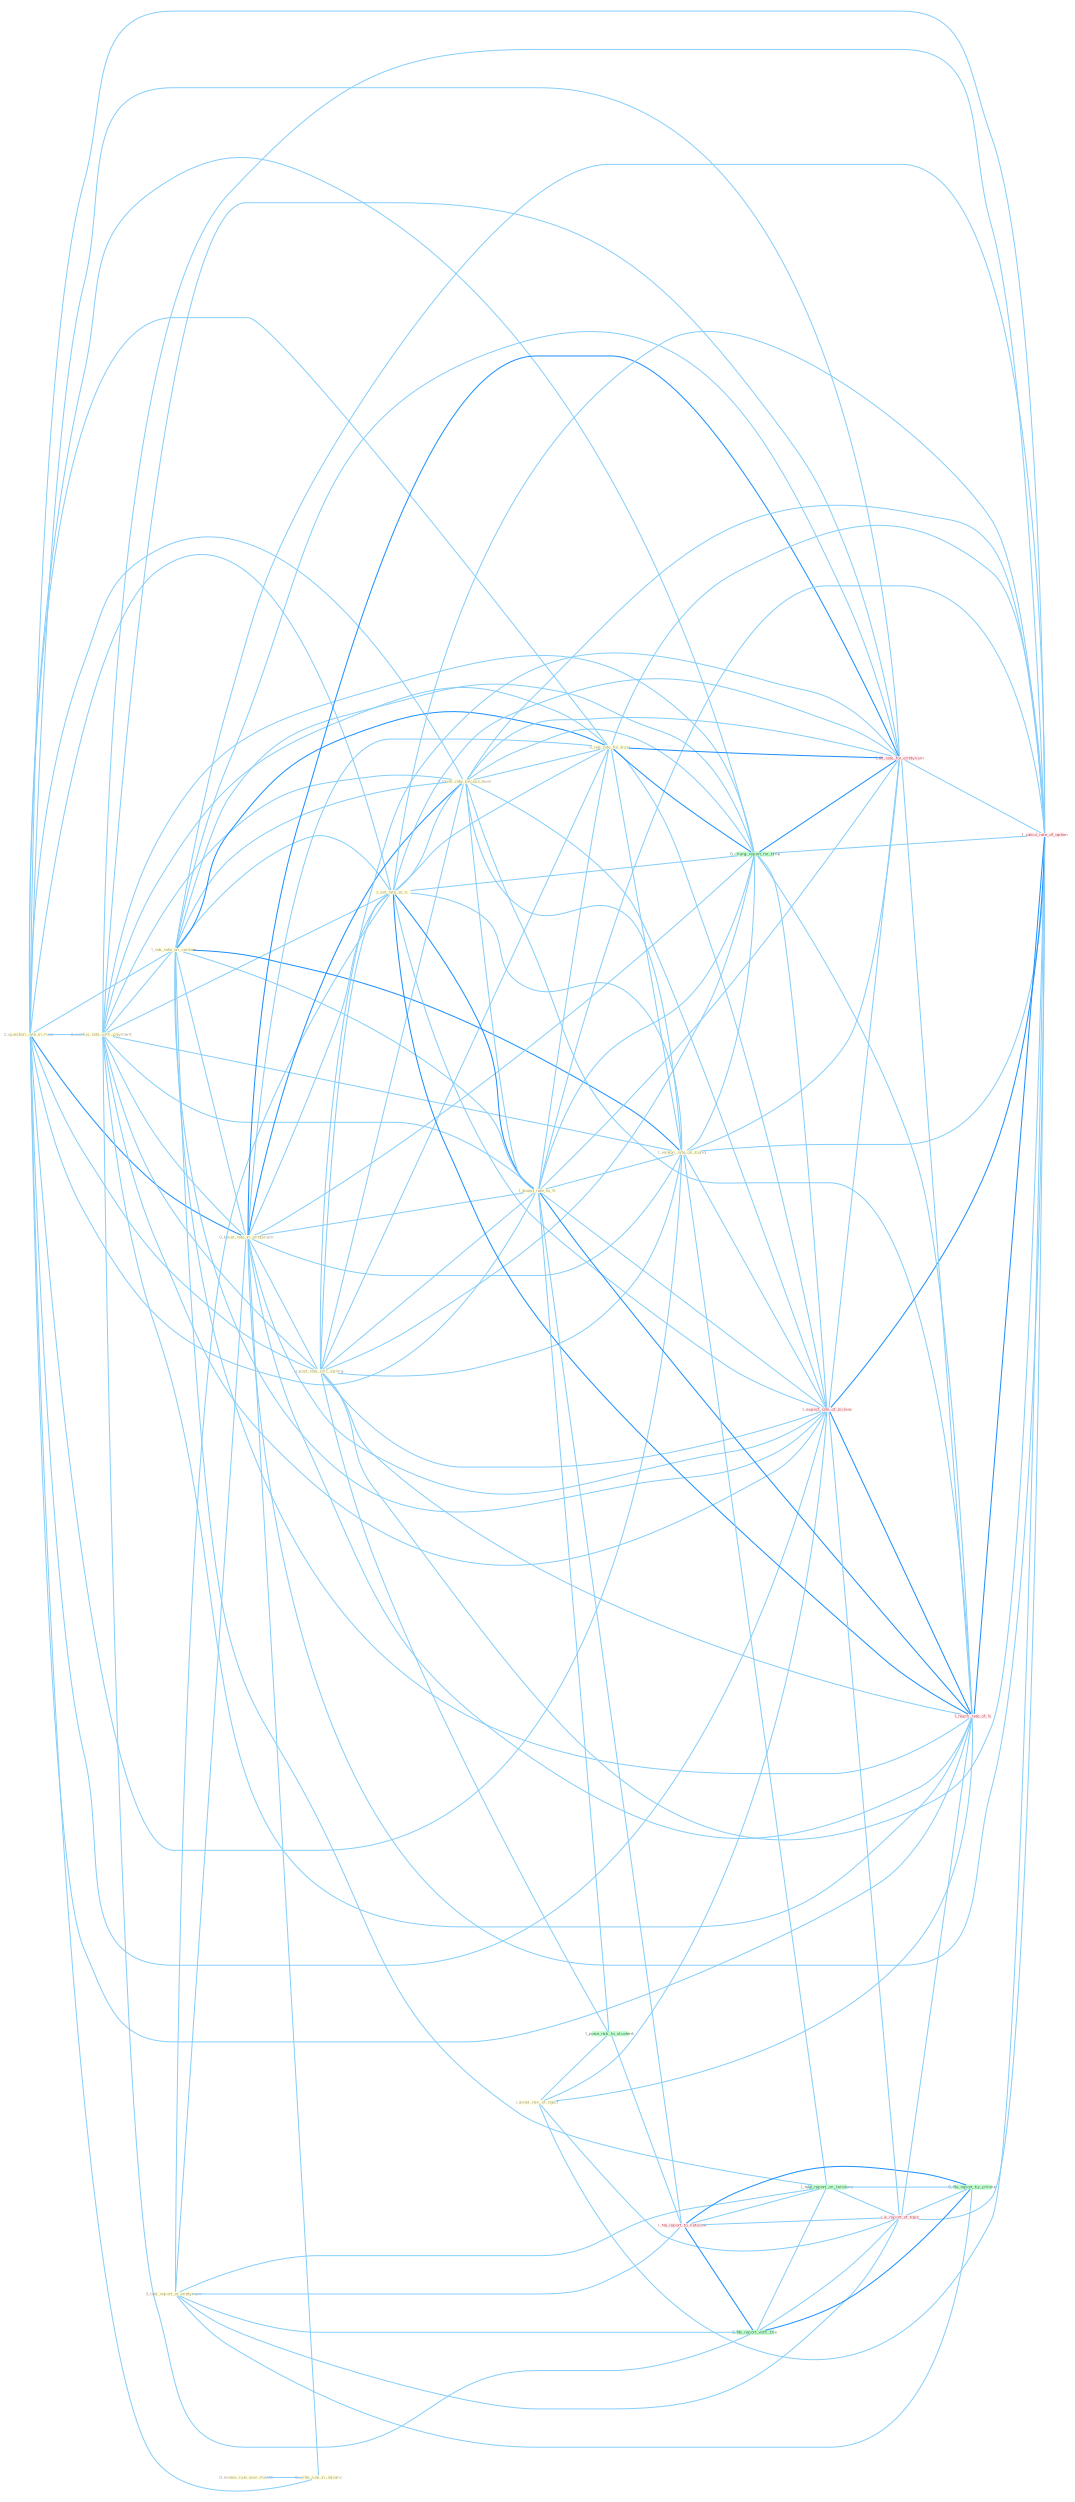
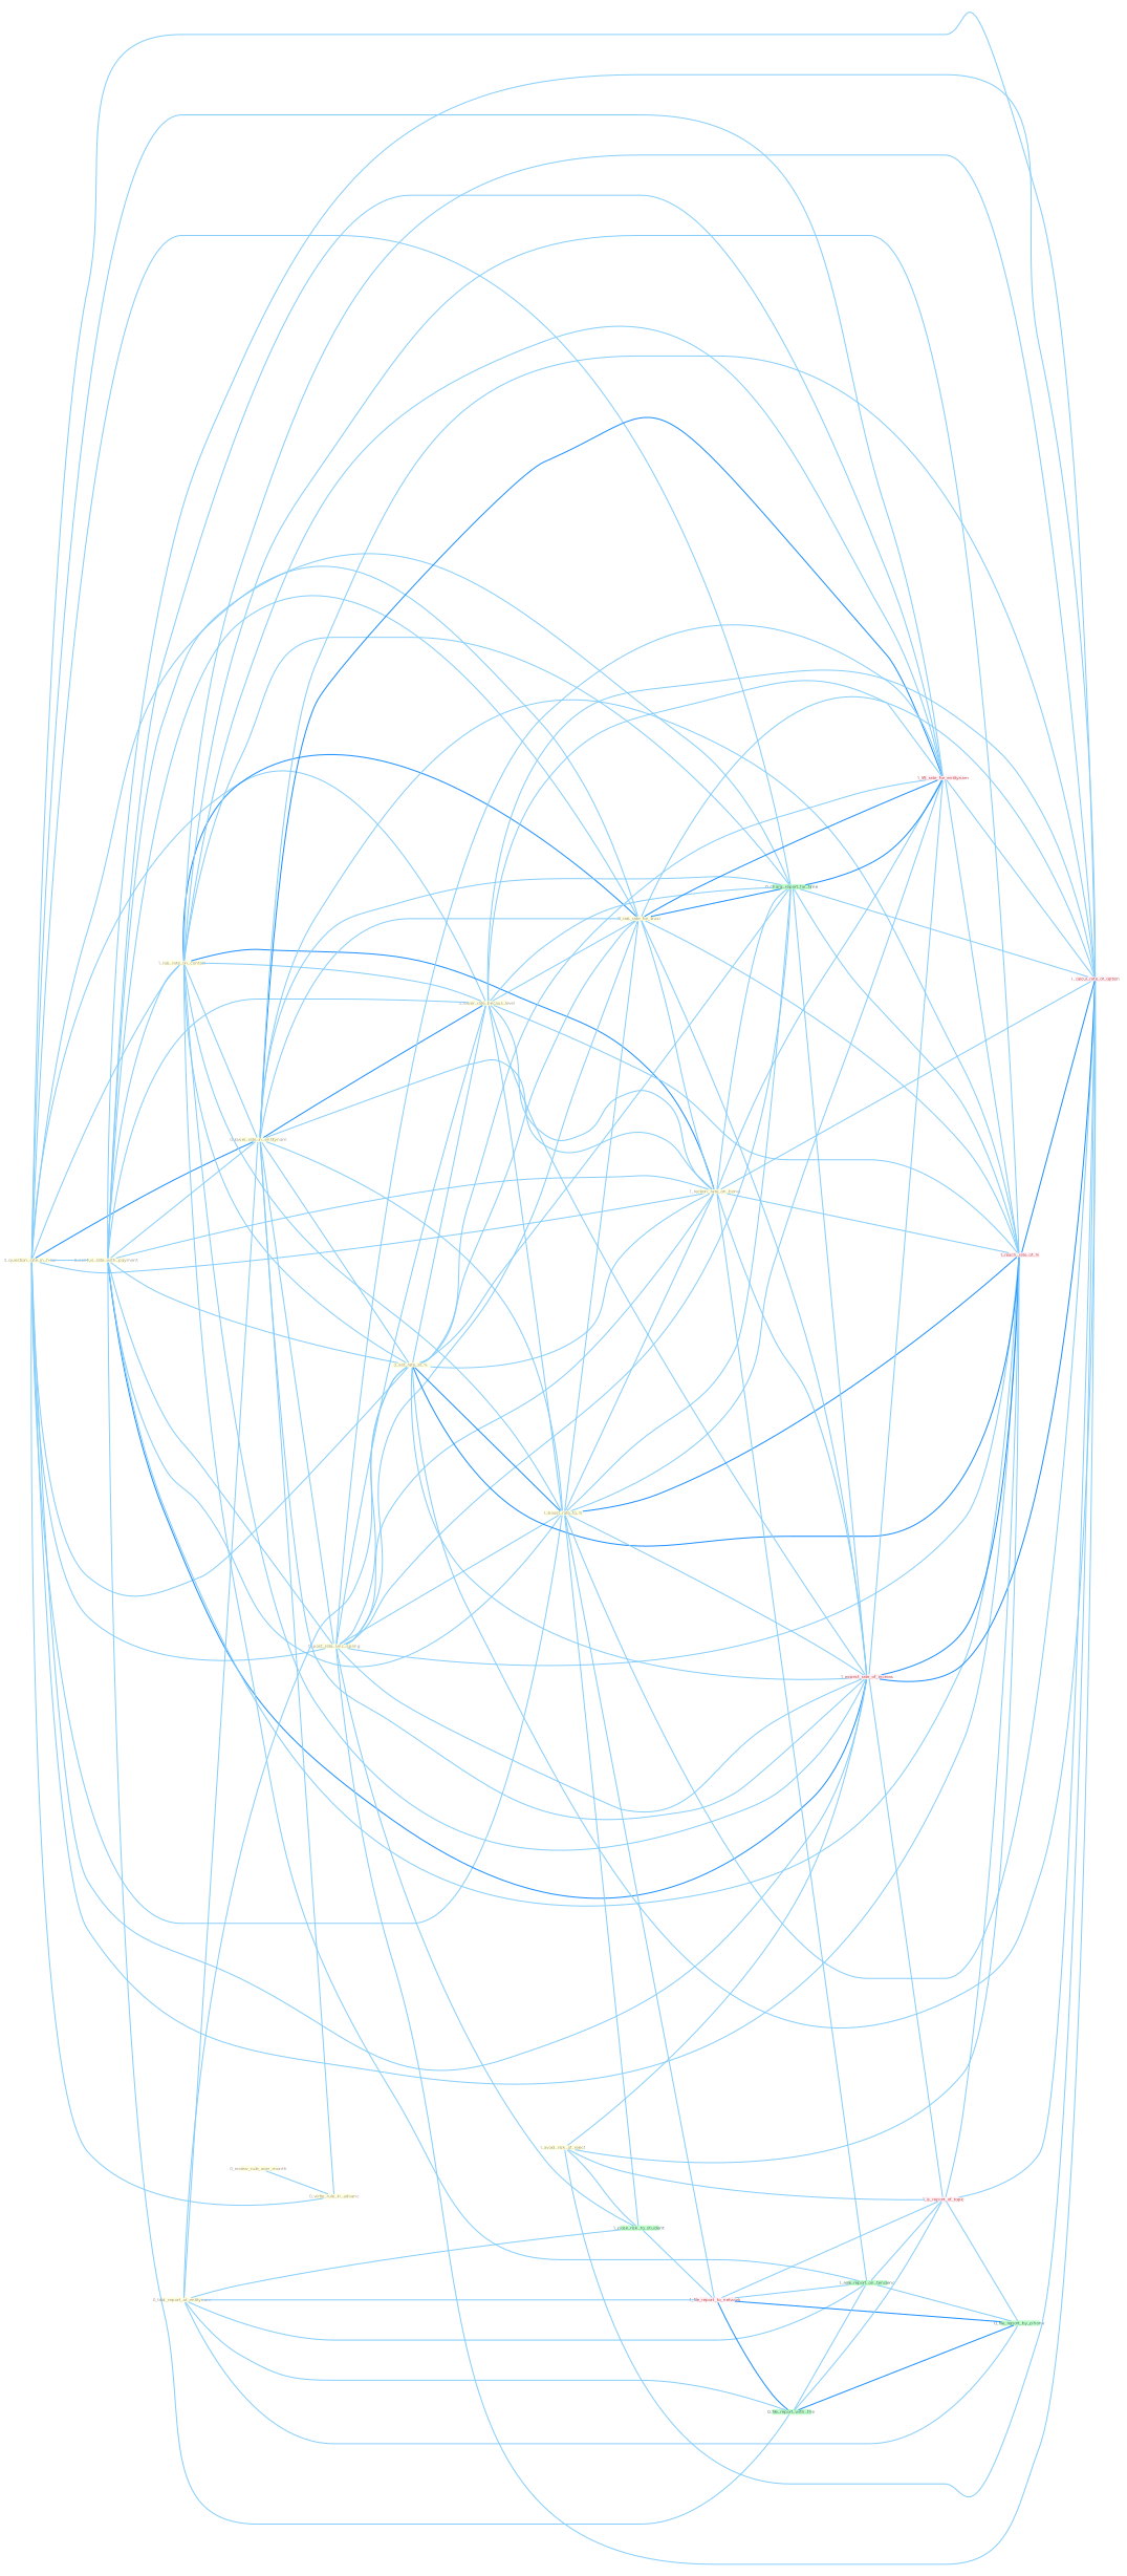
  graph {
    fontname=Montserrat
    rankdir=LR
    node [color="#ffffe0" fixedsize=true fontcolor="#8b7d6b" fontname=Montserrat fontsize=4 shape=polygon style=filled]
    edge [color="#87cefa" fontname=Montserrat w=1]
    "0_question_rate_in_hear " [height=.06 width=.5]
    "0_confus_rate_with_payment " [height=.06 width=.5]
    "0_review_rule_over_month " [height=.06 width=.5]
    "0_told_report_at_entitynam " [height=.06 width=.5]
    "1_rais_rate_on_contain " [height=.06 width=.5]
    "0_lower_rate_in_entitynam " [height=.06 width=.5]
    "0_post_rate_sinc_spring " [height=.06 width=.5]
    "0_set_rate_at_% " [height=.06 width=.5]
    "1_avoid_risk_of_reject " [height=.06 width=.5]
    "0_lower_rate_becaus_level " [height=.06 width=.5]
    "1_boost_rate_to_% " [height=.06 width=.5]
    "0_write_rule_in_advanc " [height=.06 width=.5]
    "0_rais_rate_for_busi " [height=.06 width=.5]
    "1_reckon_rate_on_bond " [height=.06 width=.5]
    "1_file_report_to_network " [color="#fff0f5" fontcolor="#b22222" height=.06 width=.5]
    "1_expect_rate_of_increas " [color="#fff0f5" fontcolor="#b22222" height=.06 width=.5]
    "1_lift_rate_for_entitynam " [color="#fff0f5" fontcolor="#b22222" height=.06 width=.5]
    "1_is_report_of_topic " [color="#fff0f5" fontcolor="#b22222" height=.06 width=.5]
    "1_reach_rate_of_% " [color="#fff0f5" fontcolor="#b22222" height=.06 width=.5]
    "1_calcul_rate_of_option " [color="#fff0f5" fontcolor="#b22222" height=.06 width=.5]
    n21 [color="#BDFCC9" fontcolor="#2f4f4f" height=.06 label="0_charg_report_for_time" width=.5]
    "0_file_report_with_the " [color="#BDFCC9" fontcolor="#2f4f4f" height=.06 width=.5]
    "1_relai_report_on_tendenc " [color="#BDFCC9" fontcolor="#2f4f4f" height=.06 width=.5]
    "0_file_report_by_phone " [color="#BDFCC9" fontcolor="#2f4f4f" height=.06 width=.5]
    "1_pose_risk_to_student " [color="#BDFCC9" fontcolor="#2f4f4f" height=.06 width=.5]
    subgraph sub_1 {
      "0_question_rate_in_hear "
      "0_confus_rate_with_payment "
      "0_review_rule_over_month "
      "0_told_report_at_entitynam "
      "1_rais_rate_on_contain "
      "0_lower_rate_in_entitynam "
      "0_post_rate_sinc_spring "
      "0_set_rate_at_% "
      "1_avoid_risk_of_reject "
      "0_lower_rate_becaus_level "
      "1_boost_rate_to_% "
      "0_write_rule_in_advanc "
      "0_rais_rate_for_busi "
      "1_reckon_rate_on_bond "
    }
    subgraph sub_2 {
      "1_file_report_to_network "
      "1_expect_rate_of_increas "
      "1_lift_rate_for_entitynam "
      "1_is_report_of_topic "
      "1_reach_rate_of_% "
      "1_calcul_rate_of_option "
    }
    "0_question_rate_in_hear " -- "0_confus_rate_with_payment "
    "0_question_rate_in_hear " -- "1_rais_rate_on_contain "
    "0_question_rate_in_hear " -- "0_lower_rate_in_entitynam " [color="#1e90ff" w=2]
    "0_question_rate_in_hear " -- "0_post_rate_sinc_spring "
    "0_question_rate_in_hear " -- "0_set_rate_at_% "
    "0_question_rate_in_hear " -- "0_lower_rate_becaus_level "
    "0_question_rate_in_hear " -- "1_boost_rate_to_% "
    "0_question_rate_in_hear " -- "0_write_rule_in_advanc "
    "0_question_rate_in_hear " -- "0_rais_rate_for_busi "
    "0_question_rate_in_hear " -- "1_reckon_rate_on_bond "
    "0_question_rate_in_hear " -- "1_expect_rate_of_increas "
    "0_question_rate_in_hear " -- "1_lift_rate_for_entitynam "
    "0_question_rate_in_hear " -- "1_reach_rate_of_% "
    "0_question_rate_in_hear " -- "1_calcul_rate_of_option "
    "0_question_rate_in_hear " -- n21
    "0_confus_rate_with_payment " -- "1_rais_rate_on_contain "
    "0_confus_rate_with_payment " -- "0_lower_rate_in_entitynam "
    "0_confus_rate_with_payment " -- "0_post_rate_sinc_spring "
    "0_confus_rate_with_payment " -- "0_set_rate_at_% "
    "0_confus_rate_with_payment " -- "0_lower_rate_becaus_level "
    "0_confus_rate_with_payment " -- "1_boost_rate_to_% "
    "0_confus_rate_with_payment " -- "0_rais_rate_for_busi "
    "0_confus_rate_with_payment " -- "1_reckon_rate_on_bond "
-   "0_confus_rate_with_payment " -- "1_expect_rate_of_increas "
+   "0_confus_rate_with_payment " -- "1_expect_rate_of_increas " [color="#1e90ff"]
    "0_confus_rate_with_payment " -- "1_lift_rate_for_entitynam "
    "0_confus_rate_with_payment " -- "1_reach_rate_of_% "
    "0_confus_rate_with_payment " -- "1_calcul_rate_of_option "
    "0_confus_rate_with_payment " -- n21
    "0_confus_rate_with_payment " -- "0_file_report_with_the "
    "0_review_rule_over_month " -- "0_write_rule_in_advanc "
    "0_told_report_at_entitynam " -- "0_lower_rate_in_entitynam "
    "0_told_report_at_entitynam " -- "0_set_rate_at_% "
    "0_told_report_at_entitynam " -- "1_file_report_to_network "
-   "0_told_report_at_entitynam " -- "1_is_report_of_topic "
+   "0_told_report_at_entitynam " -- "1_pose_risk_to_student "
    "0_told_report_at_entitynam " -- "0_file_report_with_the "
    "0_told_report_at_entitynam " -- "1_relai_report_on_tendenc "
    "0_told_report_at_entitynam " -- "0_file_report_by_phone "
    "1_rais_rate_on_contain " -- "0_lower_rate_in_entitynam "
    "1_rais_rate_on_contain " -- "0_set_rate_at_% "
    "1_rais_rate_on_contain " -- "0_lower_rate_becaus_level "
    "1_rais_rate_on_contain " -- "1_boost_rate_to_% "
    "1_rais_rate_on_contain " -- "0_rais_rate_for_busi " [color="#1e90ff" w=2]
    "1_rais_rate_on_contain " -- "1_reckon_rate_on_bond " [color="#1e90ff" w=2]
    "1_rais_rate_on_contain " -- "1_expect_rate_of_increas "
    "1_rais_rate_on_contain " -- "1_lift_rate_for_entitynam "
    "1_rais_rate_on_contain " -- "1_reach_rate_of_% "
    "1_rais_rate_on_contain " -- "1_calcul_rate_of_option "
    "1_rais_rate_on_contain " -- n21
    "1_rais_rate_on_contain " -- "1_relai_report_on_tendenc "
    "0_lower_rate_in_entitynam " -- "0_post_rate_sinc_spring "
    "0_lower_rate_in_entitynam " -- "0_set_rate_at_% "
    "0_lower_rate_in_entitynam " -- "0_lower_rate_becaus_level " [color="#1e90ff" w=2]
    "0_lower_rate_in_entitynam " -- "1_boost_rate_to_% "
    "0_lower_rate_in_entitynam " -- "0_write_rule_in_advanc "
    "0_lower_rate_in_entitynam " -- "0_rais_rate_for_busi "
    "0_lower_rate_in_entitynam " -- "1_reckon_rate_on_bond "
    "0_lower_rate_in_entitynam " -- "1_expect_rate_of_increas "
    "0_lower_rate_in_entitynam " -- "1_lift_rate_for_entitynam " [color="#1e90ff" w=2]
    "0_lower_rate_in_entitynam " -- "1_reach_rate_of_% "
    "0_lower_rate_in_entitynam " -- "1_calcul_rate_of_option "
    "0_lower_rate_in_entitynam " -- n21
    "0_post_rate_sinc_spring " -- "0_set_rate_at_% "
    "0_post_rate_sinc_spring " -- "0_lower_rate_becaus_level "
    "0_post_rate_sinc_spring " -- "1_boost_rate_to_% "
    "0_post_rate_sinc_spring " -- "0_rais_rate_for_busi "
    "0_post_rate_sinc_spring " -- "1_reckon_rate_on_bond "
    "0_post_rate_sinc_spring " -- "1_expect_rate_of_increas "
    "0_post_rate_sinc_spring " -- "1_lift_rate_for_entitynam "
    "0_post_rate_sinc_spring " -- "1_reach_rate_of_% "
    "0_post_rate_sinc_spring " -- "1_calcul_rate_of_option "
    "0_post_rate_sinc_spring " -- n21
    "0_set_rate_at_% " -- "0_lower_rate_becaus_level "
    "0_set_rate_at_% " -- "1_boost_rate_to_% " [color="#1e90ff" w=2]
    "0_set_rate_at_% " -- "0_rais_rate_for_busi "
    "0_set_rate_at_% " -- "1_reckon_rate_on_bond "
    "0_set_rate_at_% " -- "1_expect_rate_of_increas "
    "0_set_rate_at_% " -- "1_lift_rate_for_entitynam "
    "0_set_rate_at_% " -- "1_reach_rate_of_% " [color="#1e90ff" w=2]
    "0_set_rate_at_% " -- "1_calcul_rate_of_option "
    "0_set_rate_at_% " -- n21
    "1_avoid_risk_of_reject " -- "1_expect_rate_of_increas "
    "1_avoid_risk_of_reject " -- "1_is_report_of_topic "
    "1_avoid_risk_of_reject " -- "1_reach_rate_of_% "
    "1_avoid_risk_of_reject " -- "1_calcul_rate_of_option "
    "1_avoid_risk_of_reject " -- "1_pose_risk_to_student "
    "0_lower_rate_becaus_level " -- "1_boost_rate_to_% "
    "0_lower_rate_becaus_level " -- "0_rais_rate_for_busi "
    "0_lower_rate_becaus_level " -- "1_reckon_rate_on_bond "
    "0_lower_rate_becaus_level " -- "1_expect_rate_of_increas "
    "0_lower_rate_becaus_level " -- "1_lift_rate_for_entitynam "
    "0_lower_rate_becaus_level " -- "1_reach_rate_of_% "
    "0_lower_rate_becaus_level " -- "1_calcul_rate_of_option "
    "0_lower_rate_becaus_level " -- n21
    "1_boost_rate_to_% " -- "0_rais_rate_for_busi "
    "1_boost_rate_to_% " -- "1_reckon_rate_on_bond "
    "1_boost_rate_to_% " -- "1_file_report_to_network "
    "1_boost_rate_to_% " -- "1_expect_rate_of_increas "
    "1_boost_rate_to_% " -- "1_lift_rate_for_entitynam "
    "1_boost_rate_to_% " -- "1_reach_rate_of_% " [color="#1e90ff" w=2]
    "1_boost_rate_to_% " -- "1_calcul_rate_of_option "
    "1_boost_rate_to_% " -- n21
    "1_boost_rate_to_% " -- "1_pose_risk_to_student "
    "0_rais_rate_for_busi " -- "1_reckon_rate_on_bond "
    "0_rais_rate_for_busi " -- "1_expect_rate_of_increas "
    "0_rais_rate_for_busi " -- "1_lift_rate_for_entitynam " [color="#1e90ff" w=2]
+   "0_rais_rate_for_busi " -- "1_reach_rate_of_% "
    "0_rais_rate_for_busi " -- "1_calcul_rate_of_option "
    "0_rais_rate_for_busi " -- n21 [color="#1e90ff" w=2]
    "1_reckon_rate_on_bond " -- "1_expect_rate_of_increas "
    "1_reckon_rate_on_bond " -- "1_lift_rate_for_entitynam "
+   "1_reckon_rate_on_bond " -- "1_reach_rate_of_% "
    "1_reckon_rate_on_bond " -- "1_calcul_rate_of_option "
    "1_reckon_rate_on_bond " -- n21
    "1_reckon_rate_on_bond " -- "1_relai_report_on_tendenc "
    "1_file_report_to_network " -- "1_is_report_of_topic "
    "1_file_report_to_network " -- "0_file_report_with_the " [color="#1e90ff" w=2]
    "1_file_report_to_network " -- "1_relai_report_on_tendenc "
    "1_file_report_to_network " -- "0_file_report_by_phone " [color="#1e90ff" w=2]
    "1_expect_rate_of_increas " -- "1_lift_rate_for_entitynam "
    "1_expect_rate_of_increas " -- "1_is_report_of_topic "
    "1_expect_rate_of_increas " -- "1_reach_rate_of_% " [color="#1e90ff" w=2]
    "1_expect_rate_of_increas " -- "1_calcul_rate_of_option " [color="#1e90ff" w=2]
    "1_lift_rate_for_entitynam " -- "1_reach_rate_of_% "
    "1_lift_rate_for_entitynam " -- "1_calcul_rate_of_option "
    "1_is_report_of_topic " -- "1_reach_rate_of_% "
    "1_is_report_of_topic " -- "1_calcul_rate_of_option "
    "1_is_report_of_topic " -- "0_file_report_by_phone "
    "1_reach_rate_of_% " -- "1_calcul_rate_of_option " [color="#1e90ff" w=2]
    n21 -- "1_expect_rate_of_increas "
    n21 -- "1_lift_rate_for_entitynam " [color="#1e90ff" w=2]
    n21 -- "1_reach_rate_of_% "
    n21 -- "1_calcul_rate_of_option "
    "0_file_report_with_the " -- "1_is_report_of_topic "
    "0_file_report_with_the " -- "1_relai_report_on_tendenc "
    "0_file_report_with_the " -- "0_file_report_by_phone " [color="#1e90ff" w=2]
    "1_relai_report_on_tendenc " -- "1_is_report_of_topic "
    "1_relai_report_on_tendenc " -- "0_file_report_by_phone "
    "1_pose_risk_to_student " -- "0_post_rate_sinc_spring "
    "1_pose_risk_to_student " -- "1_file_report_to_network "
  }
